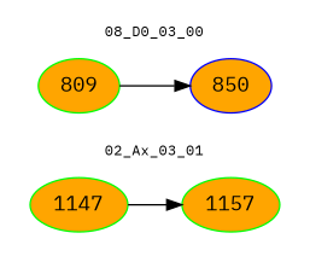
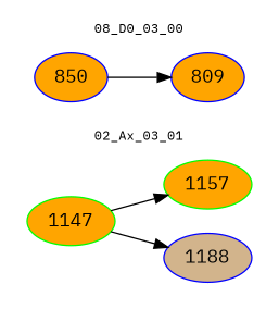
  digraph {
    fontname="IBM Plex Mono"
    rankdir=LR
    node [color=green fillcolor=orange fontname="IBM Plex Mono" style=filled]
    edge [color=black fontname="IBM Plex Mono"]
    n1 [label=1147]
+   n2 [color=blue fillcolor=tan label=1188]
    n3 [label=1157]
-   n4 [label=809]
+   n4 [color=blue label=809]
    n5 [color=blue label=850]
    subgraph cluster_1 {
      color=white
      fontsize=10
      label="02_Ax_03_01"
      n1
+     n2
      n3
    }
    subgraph cluster_2 {
      color=white
      fontsize=10
      label="08_D0_03_00"
      n4
      n5
    }
+   n1 -> n2
    n1 -> n3
-   n4 -> n5
+   n5 -> n4
  }
